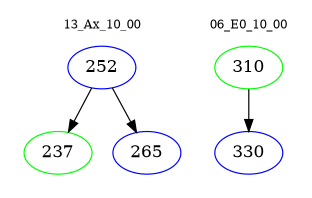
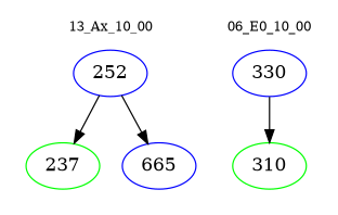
  digraph {
    node [color=blue]
    edge [color=black]
    n1 [label=252]
    n2 [color=green label=237]
-   n3 [label=265]
+   n3 [label=665]
    n4 [label=330]
    n5 [color=green label=310]
    subgraph cluster_1 {
      color=white
      fontsize=10
      label="13_Ax_10_00"
      n1
      n2
      n3
    }
    subgraph cluster_2 {
      color=white
      fontsize=10
      label="06_E0_10_00"
      n4
      n5
    }
    n1 -> n2
    n1 -> n3
-   n5 -> n4
+   n4 -> n5
  }
